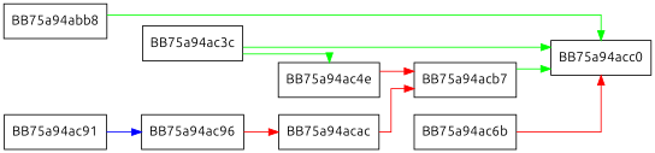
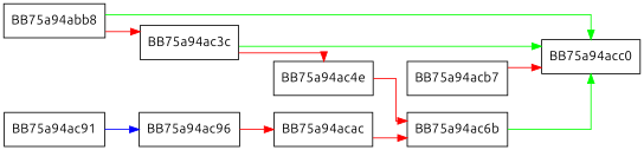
  digraph {
    fontname=Ubuntu
    rankdir=LR
    splines=ortho
    node [fontname=Ubuntu shape=box]
    edge [color=red fontname=Ubuntu]
    BB75a94abb8
    BB75a94acc0
    BB75a94ac3c
    BB75a94ac4e
    BB75a94ac6b
    BB75a94ac96
    BB75a94acac
    BB75a94ac91
    BB75a94acb7
    BB75a94abb8 -> BB75a94acc0 [color=green]
+   BB75a94abb8 -> BB75a94ac3c
    BB75a94ac3c -> BB75a94acc0 [color=green]
-   BB75a94ac3c -> BB75a94ac4e [color=green]
-   BB75a94ac4e -> BB75a94acb7
-   BB75a94ac6b -> BB75a94acc0
+   BB75a94ac3c -> BB75a94ac4e
+   BB75a94ac4e -> BB75a94ac6b
+   BB75a94ac6b -> BB75a94acc0 [color=green]
    BB75a94ac96 -> BB75a94acac
-   BB75a94acac -> BB75a94acb7
+   BB75a94acac -> BB75a94ac6b
    BB75a94ac91 -> BB75a94ac96 [color=blue]
-   BB75a94acb7 -> BB75a94acc0 [color=green]
+   BB75a94acb7 -> BB75a94acc0
  }
